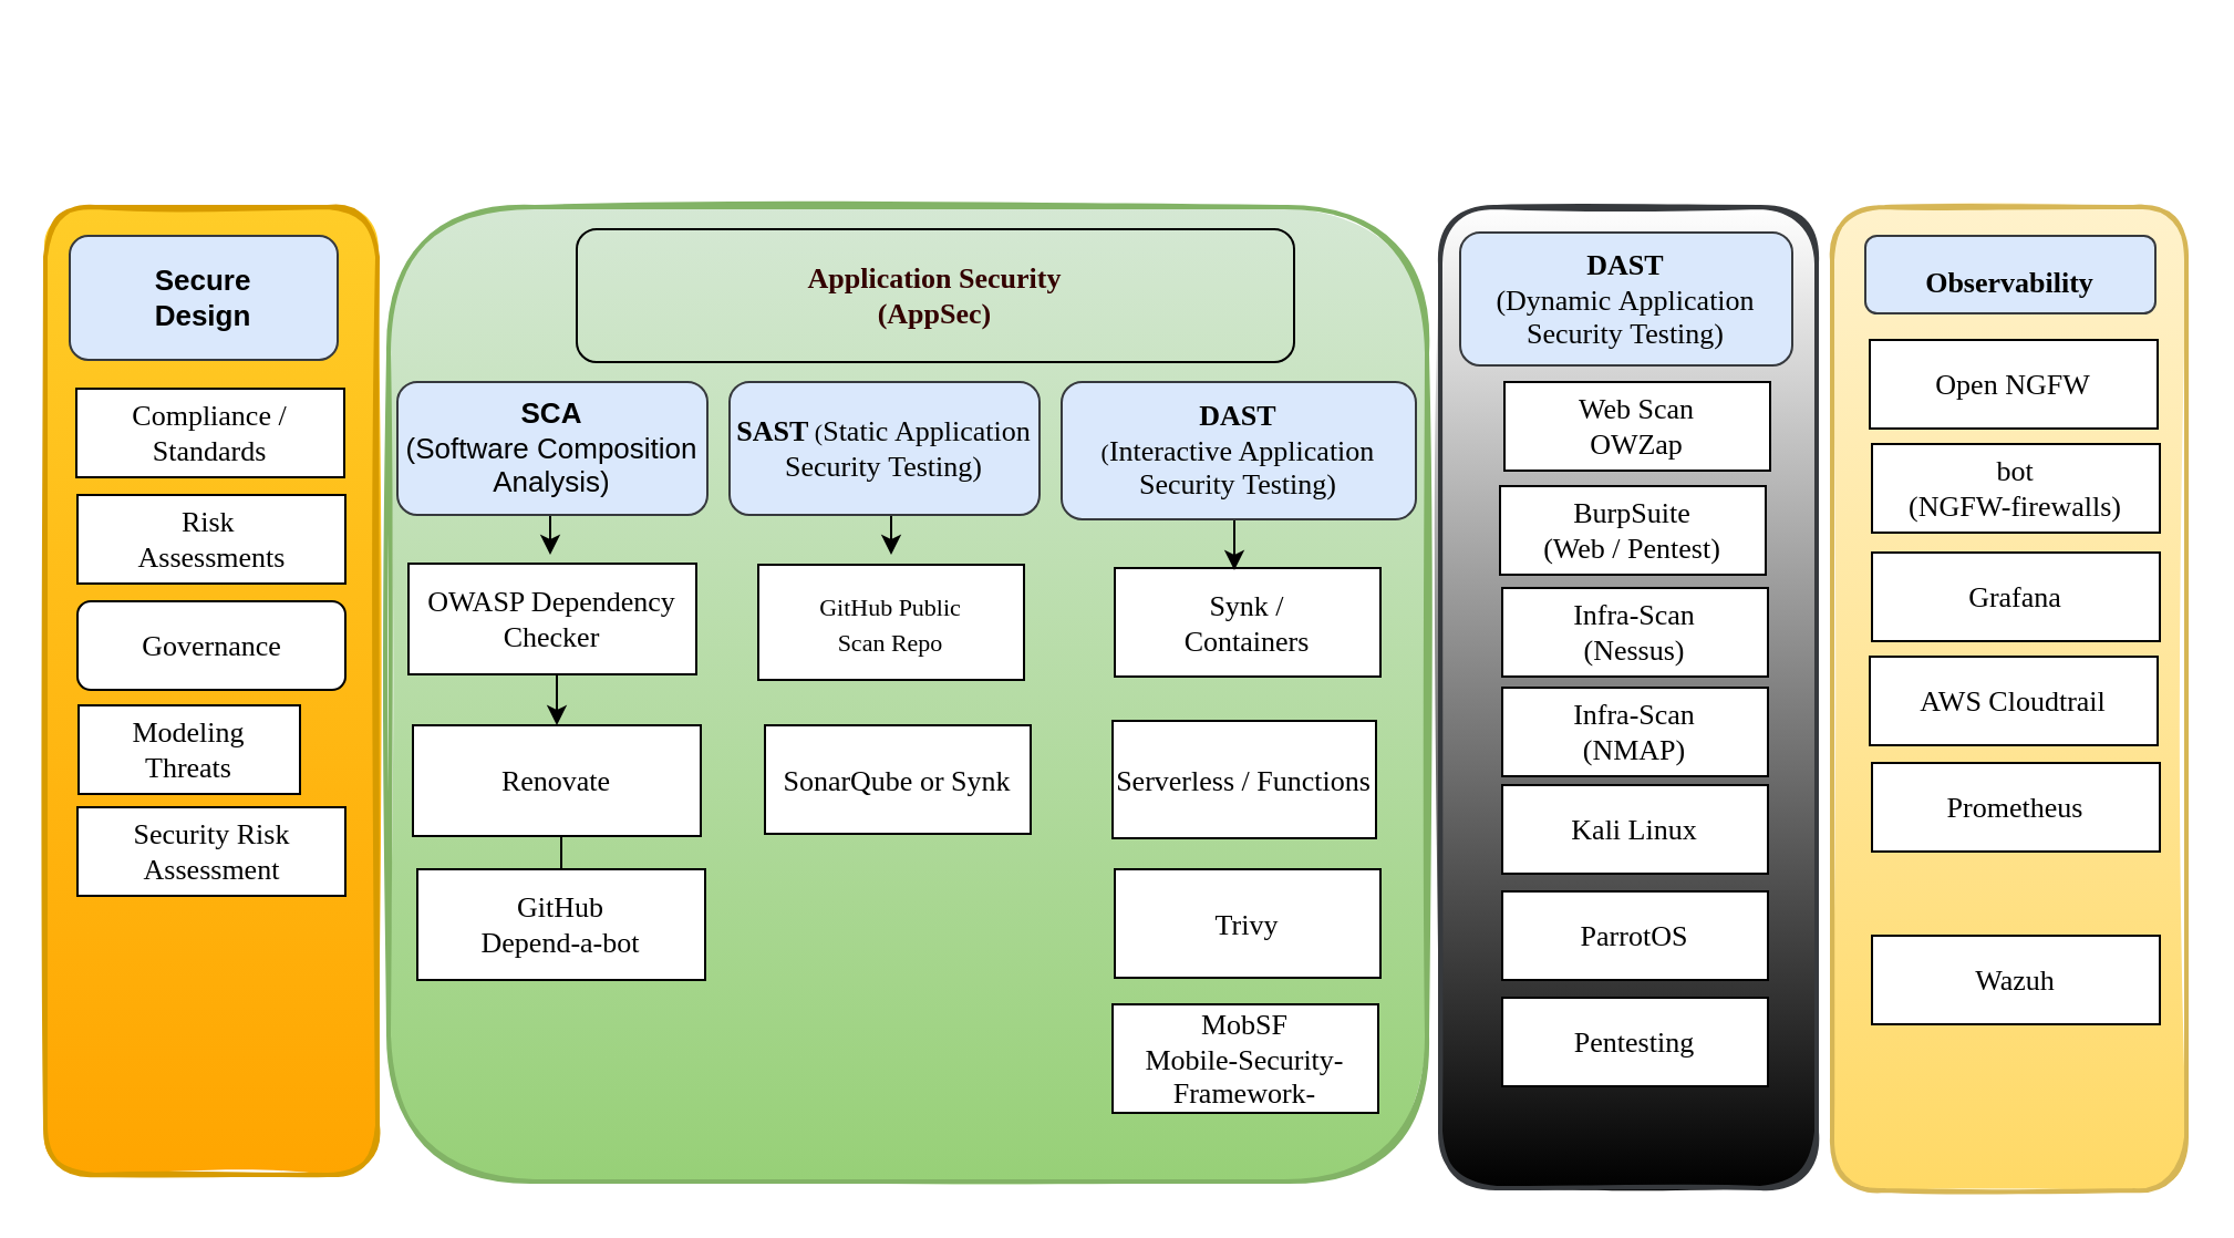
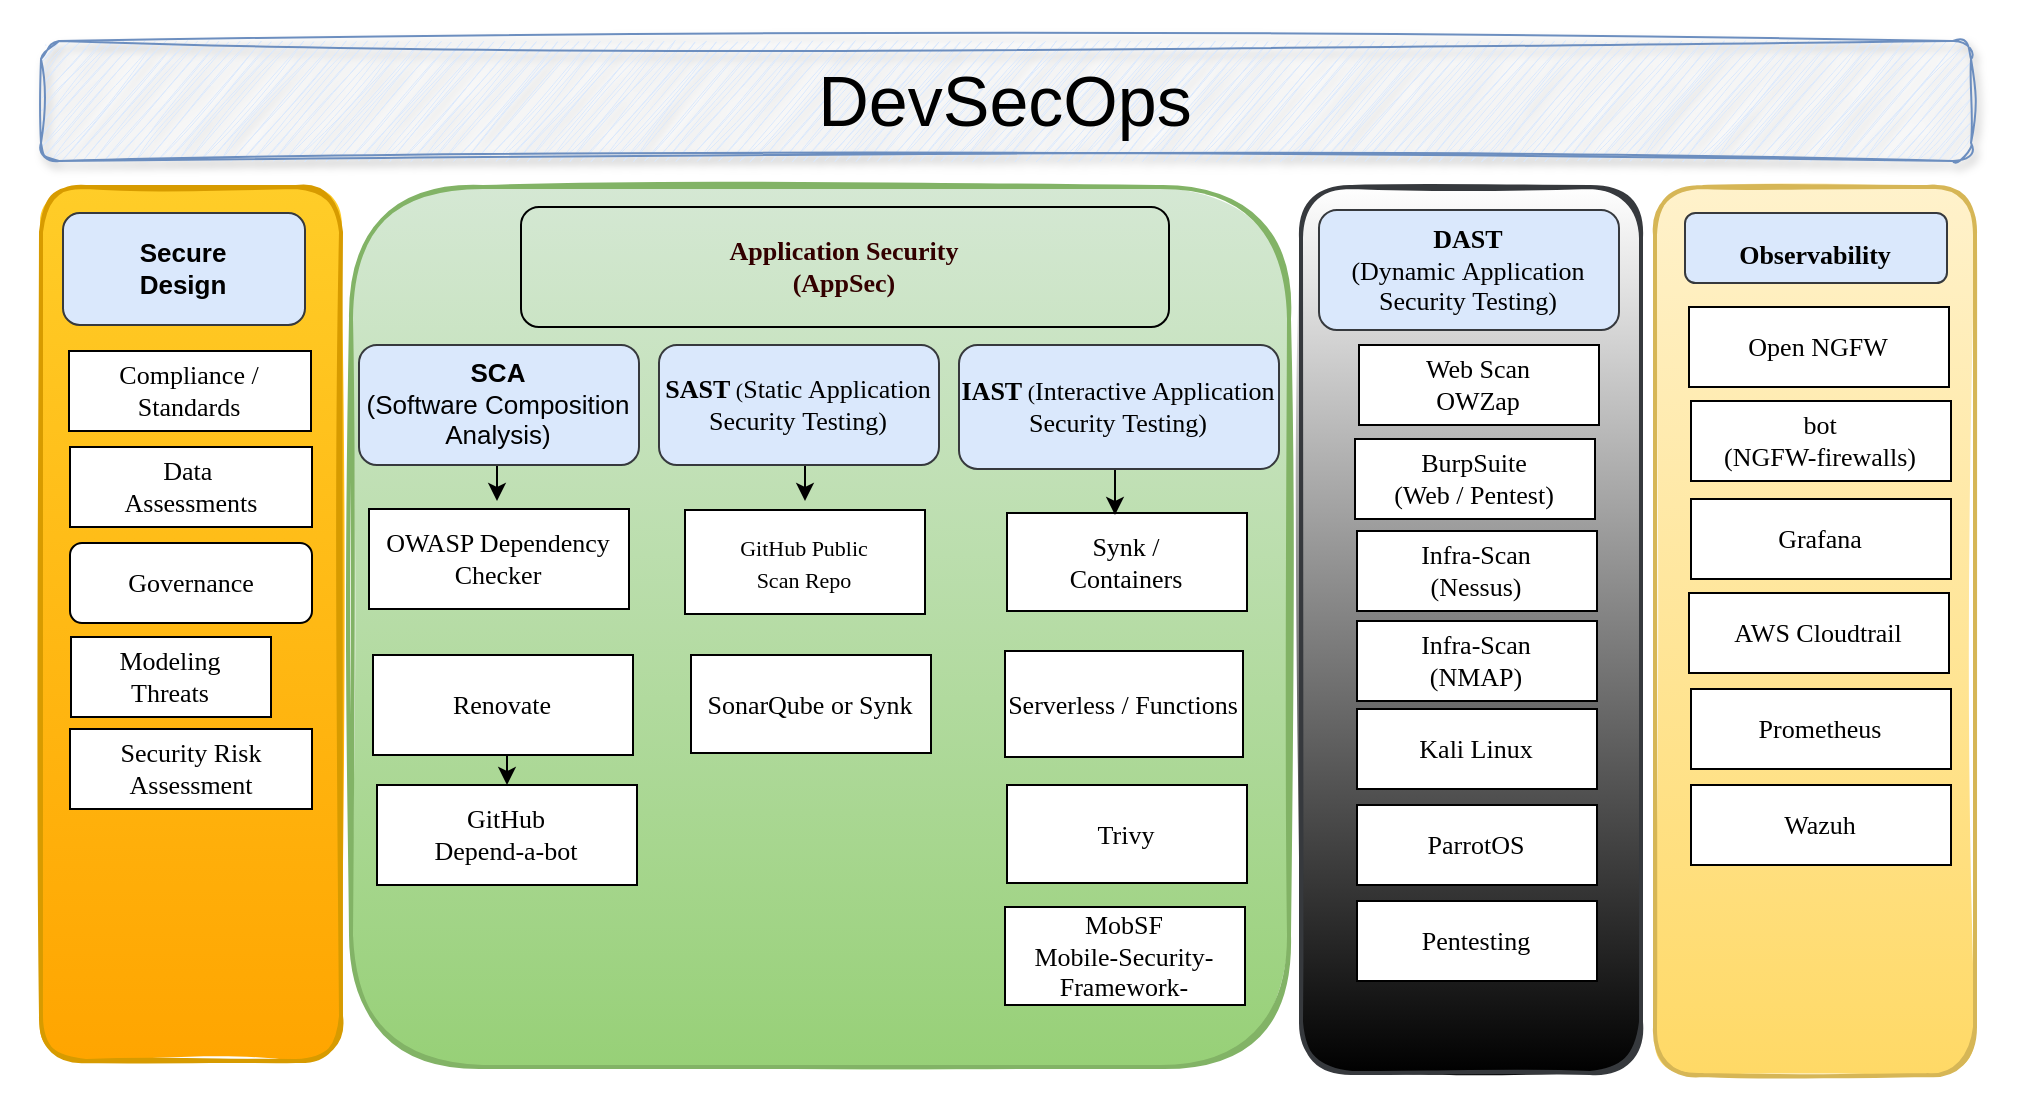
  <mxCell id="0" />
  <mxCell id="1" value="Base Layer" parent="0" />
  <mxCell id="2" value="" style="rounded=1;whiteSpace=wrap;html=1;strokeWidth=2;fillWeight=4;hachureGap=8;hachureAngle=45;fillColor=#d5e8d4;sketch=1;fontFamily=Verdana;fontSize=13;gradientColor=#97d077;strokeColor=#82b366;" parent="1" vertex="1"><mxGeometry x="175" y="93" width="469" height="440" as="geometry" /></mxCell>
  <mxCell id="3" value="" style="rounded=1;whiteSpace=wrap;html=1;strokeWidth=2;fillWeight=4;hachureGap=8;hachureAngle=45;fillColor=#ffcd28;sketch=1;fontFamily=Verdana;fontSize=13;gradientColor=#ffa500;strokeColor=#d79b00;spacing=0;" parent="1" vertex="1"><mxGeometry x="20" y="93" width="150" height="437" as="geometry" /></mxCell>
  <mxCell id="4" value="" style="rounded=1;whiteSpace=wrap;html=1;strokeWidth=2;fillWeight=4;hachureGap=8;hachureAngle=45;sketch=1;fontFamily=Verdana;fontSize=13;fillColor=default;strokeColor=#36393d;gradientColor=default;" parent="1" vertex="1"><mxGeometry x="650" y="93" width="170" height="443" as="geometry" /></mxCell>
  <mxCell id="5" value="" style="rounded=1;whiteSpace=wrap;html=1;strokeWidth=2;fillWeight=4;hachureGap=8;hachureAngle=45;fillColor=#fff2cc;sketch=1;fontFamily=Verdana;fontSize=13;gradientColor=#ffd966;strokeColor=#d6b656;" parent="1" vertex="1"><mxGeometry x="827" y="93" width="160" height="444" as="geometry" /></mxCell>
  <mxCell id="6" style="edgeStyle=orthogonalEdgeStyle;rounded=0;orthogonalLoop=1;jettySize=auto;html=1;exitX=0.5;exitY=1;exitDx=0;exitDy=0;entryX=0.5;entryY=0;entryDx=0;entryDy=0;" parent="1" source="29" edge="1"><mxGeometry relative="1" as="geometry"><mxPoint x="248" y="250" as="targetPoint" /></mxGeometry></mxCell>
  <mxCell id="7" style="edgeStyle=orthogonalEdgeStyle;rounded=0;orthogonalLoop=1;jettySize=auto;html=1;exitX=0.5;exitY=1;exitDx=0;exitDy=0;entryX=0.5;entryY=0;entryDx=0;entryDy=0;" parent="1" source="32" edge="1"><mxGeometry relative="1" as="geometry"><mxPoint x="402" y="250" as="targetPoint" /></mxGeometry></mxCell>
  <mxCell id="8" value="&lt;span style=&quot;font-size: 11px;&quot;&gt;GitHub Public &lt;br&gt;Scan Repo&lt;/span&gt;" style="rounded=0;whiteSpace=wrap;html=1;fontFamily=Verdana;fontSize=13;" parent="1" vertex="1"><mxGeometry x="342" y="254.5" width="120" height="52" as="geometry" /></mxCell>
  <mxCell id="9" value="Kali Linux" style="rounded=0;whiteSpace=wrap;html=1;fontFamily=Verdana;fontSize=13;" parent="1" vertex="1"><mxGeometry x="678" y="354" width="120" height="40" as="geometry" /></mxCell>
  <mxCell id="10" value="SonarQube or Synk" style="rounded=0;whiteSpace=wrap;html=1;fontFamily=Verdana;fontSize=13;" parent="1" vertex="1"><mxGeometry x="345" y="327" width="120" height="49" as="geometry" /></mxCell>
  <mxCell id="11" value="Infra-Scan&lt;br&gt;(Nessus)" style="rounded=0;whiteSpace=wrap;html=1;fontFamily=Verdana;fontSize=13;" parent="1" vertex="1"><mxGeometry x="678" y="265" width="120" height="40" as="geometry" /></mxCell>
  <mxCell id="12" value="Serverless / Functions" style="rounded=0;whiteSpace=wrap;html=1;fontFamily=Verdana;fontSize=13;" parent="1" vertex="1"><mxGeometry x="502" y="325" width="119" height="53" as="geometry" /></mxCell>
  <mxCell id="13" value="GitHub&lt;br&gt;Depend-a-bot" style="rounded=0;whiteSpace=wrap;html=1;fontFamily=Verdana;fontSize=13;align=center;" parent="1" vertex="1"><mxGeometry x="188" y="392" width="130" height="50" as="geometry" /></mxCell>
- <mxCell id="14" style="edgeStyle=orthogonalEdgeStyle;rounded=0;orthogonalLoop=1;jettySize=auto;html=1;exitX=0.5;exitY=1;exitDx=0;exitDy=0;entryX=0.5;entryY=0;entryDx=0;entryDy=0;endArrow=none;" parent="1" source="46" target="13" edge="1"><mxGeometry relative="1" as="geometry" /></mxCell>
+ <mxCell id="14" style="edgeStyle=orthogonalEdgeStyle;rounded=0;orthogonalLoop=1;jettySize=auto;html=1;exitX=0.5;exitY=1;exitDx=0;exitDy=0;entryX=0.5;entryY=0;entryDx=0;entryDy=0;" parent="1" source="46" target="13" edge="1"><mxGeometry relative="1" as="geometry" /></mxCell>
  <mxCell id="15" value="Grafana" style="rounded=0;whiteSpace=wrap;html=1;fontFamily=Verdana;fontSize=13;" parent="1" vertex="1"><mxGeometry x="845" y="249" width="130" height="40" as="geometry" /></mxCell>
- <mxCell id="16" value="Risk&amp;nbsp;&lt;div&gt;Assessments&lt;/div&gt;" style="rounded=0;whiteSpace=wrap;html=1;fontFamily=Verdana;fontSize=13;" parent="1" vertex="1"><mxGeometry x="34.5" y="223" width="121" height="40" as="geometry" /></mxCell>
+ <mxCell id="16" value="Data&amp;nbsp;&lt;div&gt;Assessments&lt;/div&gt;" style="rounded=0;whiteSpace=wrap;html=1;fontFamily=Verdana;fontSize=13;" parent="1" vertex="1"><mxGeometry x="34.5" y="223" width="121" height="40" as="geometry" /></mxCell>
  <mxCell id="17" value="Security Risk Assessment" style="rounded=0;whiteSpace=wrap;html=1;fontFamily=Verdana;fontSize=13;" parent="1" vertex="1"><mxGeometry x="34.5" y="364" width="121" height="40" as="geometry" /></mxCell>
  <mxCell id="18" value="Governance" style="whiteSpace=wrap;html=1;fontFamily=Verdana;fontSize=13;rounded=1;" parent="1" vertex="1"><mxGeometry x="34.5" y="271" width="121" height="40" as="geometry" /></mxCell>
  <mxCell id="19" value="Synk / &lt;br&gt;Containers" style="rounded=0;whiteSpace=wrap;html=1;fontFamily=Verdana;fontSize=13;" parent="1" vertex="1"><mxGeometry x="503" y="256" width="120" height="49" as="geometry" /></mxCell>
  <mxCell id="20" value="MobSF&lt;br&gt;Mobile-Security-Framework-" style="rounded=0;whiteSpace=wrap;html=1;fontFamily=Verdana;fontSize=13;" parent="1" vertex="1"><mxGeometry x="502" y="453" width="120" height="49" as="geometry" /></mxCell>
  <mxCell id="21" value="ParrotOS" style="rounded=0;whiteSpace=wrap;html=1;fontFamily=Verdana;fontSize=13;" parent="1" vertex="1"><mxGeometry x="678" y="402" width="120" height="40" as="geometry" /></mxCell>
  <mxCell id="22" style="edgeStyle=orthogonalEdgeStyle;rounded=0;orthogonalLoop=1;jettySize=auto;html=1;exitX=0.5;exitY=1;exitDx=0;exitDy=0;entryX=0.45;entryY=0.02;entryDx=0;entryDy=0;entryPerimeter=0;" parent="1" source="37" target="19" edge="1"><mxGeometry relative="1" as="geometry" /></mxCell>
  <mxCell id="23" value="Pentesting" style="rounded=0;whiteSpace=wrap;html=1;fontFamily=Verdana;fontSize=13;" vertex="1" parent="1"><mxGeometry x="678" y="450" width="120" height="40" as="geometry" /></mxCell>
  <mxCell id="24" value="Prometheus" style="rounded=0;whiteSpace=wrap;html=1;fontFamily=Verdana;fontSize=13;" vertex="1" parent="1"><mxGeometry x="845" y="344" width="130" height="40" as="geometry" /></mxCell>
- <mxCell id="25" value="Wazuh" style="rounded=0;whiteSpace=wrap;html=1;fontFamily=Verdana;fontSize=13;" vertex="1" parent="1"><mxGeometry x="845" y="422" width="130" height="40" as="geometry" /></mxCell>
+ <mxCell id="25" value="Wazuh" style="rounded=0;whiteSpace=wrap;html=1;fontFamily=Verdana;fontSize=13;" vertex="1" parent="1"><mxGeometry x="845" y="392" width="130" height="40" as="geometry" /></mxCell>
  <mxCell id="26" value="Data Layer" parent="0" />
+ <mxCell id="27" value="&lt;font style=&quot;font-size: 35px;&quot;&gt;DevSecOps&lt;/font&gt;" style="rounded=1;whiteSpace=wrap;html=1;fillColor=#dae8fc;strokeColor=#6c8ebf;glass=0;shadow=1;sketch=1;curveFitting=1;jiggle=2;" parent="26" vertex="1"><mxGeometry x="20" y="20" width="965" height="60" as="geometry" /></mxCell>
  <mxCell id="28" value="&lt;p style=&quot;font-size: 13px;&quot;&gt;&lt;b&gt;Secure&lt;br&gt;Design&lt;/b&gt;&lt;/p&gt;" style="rounded=1;whiteSpace=wrap;html=1;fontSize=23;fillColor=#DAE8FC;strokeColor=#36393d;spacing=0;" parent="26" vertex="1"><mxGeometry x="31" y="106" width="121" height="56" as="geometry" /></mxCell>
  <mxCell id="29" value="SCA &lt;br&gt;&lt;span style=&quot;font-weight: normal;&quot;&gt;(Software Composition Analysis)&lt;/span&gt;" style="rounded=1;whiteSpace=wrap;html=1;fontSize=13;fontStyle=1;spacing=0;fillColor=#DAE8FC;strokeColor=#36393d;" parent="26" vertex="1"><mxGeometry x="179" y="172" width="140" height="60" as="geometry" /></mxCell>
  <mxCell id="30" value="&lt;p style=&quot;font-size: 13px;&quot;&gt;&lt;font style=&quot;font-size: 13px;&quot; face=&quot;Verdana&quot;&gt;&lt;span style=&quot;line-height: 0.1;&quot;&gt;&lt;b&gt;DAST&lt;/b&gt;&lt;/span&gt;&lt;span style=&quot;line-height: 0.1;&quot;&gt; (Dynamic&amp;nbsp;&lt;/span&gt;&lt;span style=&quot;background-color: initial;&quot;&gt;Application Security&amp;nbsp;&lt;/span&gt;&lt;span style=&quot;background-color: initial;&quot;&gt;Testing)&lt;/span&gt;&lt;/font&gt;&lt;/p&gt;" style="rounded=1;html=1;fontSize=10;whiteSpace=wrap;align=center;fillColor=#DAE8FC;strokeColor=#36393d;" parent="26" vertex="1"><mxGeometry x="659" y="104.5" width="150" height="60" as="geometry" /></mxCell>
  <mxCell id="31" value="&lt;font style=&quot;font-size: 13px;&quot; face=&quot;Verdana&quot;&gt;&lt;b&gt;Observability&lt;/b&gt;&lt;/font&gt;" style="rounded=1;whiteSpace=wrap;html=1;fontSize=23;fillColor=#DAE8FC;strokeColor=#36393d;" parent="26" vertex="1"><mxGeometry x="842" y="106" width="131" height="35" as="geometry" /></mxCell>
  <mxCell id="32" value="&lt;p style=&quot;font-size: 13px;&quot;&gt;&lt;font face=&quot;Verdana&quot;&gt;&lt;span style=&quot;line-height: 0.1;&quot;&gt;&lt;b&gt;SAST&lt;/b&gt;&lt;/span&gt;&lt;span style=&quot;line-height: 0.1;&quot;&gt;&lt;span style=&quot;font-size: 11px;&quot;&gt; (&lt;/span&gt;&lt;font style=&quot;font-size: 13px;&quot;&gt;Static&lt;/font&gt;&lt;span style=&quot;font-size: 11px;&quot;&gt;&amp;nbsp;&lt;/span&gt;&lt;/span&gt;&lt;/font&gt;&lt;span style=&quot;font-family: Verdana; font-size: 13px; background-color: initial;&quot;&gt;Application Security&amp;nbsp;&lt;/span&gt;&lt;span style=&quot;background-color: initial; line-height: 0.1;&quot;&gt;&lt;font style=&quot;font-size: 13px;&quot; face=&quot;Verdana&quot;&gt;Testing&lt;/font&gt;&lt;/span&gt;&lt;font style=&quot;background-color: initial; font-size: 13px; line-height: 0.1;&quot; face=&quot;Verdana&quot;&gt;)&lt;/font&gt;&lt;/p&gt;" style="rounded=1;html=1;fontSize=10;align=center;whiteSpace=wrap;fillColor=#DAE8FC;strokeColor=#36393d;" parent="26" vertex="1"><mxGeometry x="329" y="172" width="140" height="60" as="geometry" /></mxCell>
  <mxCell id="33" value="Compliance / Standards" style="rounded=0;whiteSpace=wrap;html=1;fontFamily=Verdana;fontSize=13;" parent="26" vertex="1"><mxGeometry x="34" y="175" width="121" height="40" as="geometry" /></mxCell>
  <mxCell id="34" value="Modeling &lt;br&gt;Threats" style="rounded=0;whiteSpace=wrap;html=1;fontFamily=Verdana;fontSize=13;" parent="26" vertex="1"><mxGeometry x="35" y="318" width="100" height="40" as="geometry" /></mxCell>
- <mxCell id="35" style="edgeStyle=orthogonalEdgeStyle;rounded=0;orthogonalLoop=1;jettySize=auto;html=1;exitX=0.5;exitY=1;exitDx=0;exitDy=0;entryX=0.5;entryY=0;entryDx=0;entryDy=0;" parent="26" source="36" target="46" edge="1"><mxGeometry relative="1" as="geometry" /></mxCell>
  <mxCell id="36" value="OWASP Dependency Checker" style="rounded=0;whiteSpace=wrap;html=1;fontFamily=Verdana;fontSize=13;align=center;" parent="26" vertex="1"><mxGeometry x="184" y="254" width="130" height="50" as="geometry" /></mxCell>
- <mxCell id="37" value="&lt;p style=&quot;font-size: 13px;&quot;&gt;&lt;font face=&quot;Verdana&quot;&gt;&lt;span style=&quot;line-height: 0.1;&quot;&gt;&lt;b&gt;DAST&lt;/b&gt;&lt;/span&gt;&lt;span style=&quot;line-height: 0.1;&quot;&gt;&lt;span style=&quot;font-size: 11px;&quot;&gt; (&lt;/span&gt;&lt;font style=&quot;font-size: 13px;&quot;&gt;Interactive&lt;/font&gt;&lt;span style=&quot;font-size: 11px;&quot;&gt;&amp;nbsp;&lt;/span&gt;&lt;/span&gt;&lt;/font&gt;&lt;span style=&quot;font-family: Verdana; font-size: 13px; background-color: initial;&quot;&gt;Application Security&amp;nbsp;&lt;/span&gt;&lt;span style=&quot;background-color: initial; line-height: 0.1;&quot;&gt;&lt;font style=&quot;font-size: 13px;&quot; face=&quot;Verdana&quot;&gt;Testing&lt;/font&gt;&lt;/span&gt;&lt;font style=&quot;background-color: initial; font-size: 13px; line-height: 0.1;&quot; face=&quot;Verdana&quot;&gt;)&lt;/font&gt;&lt;/p&gt;" style="rounded=1;html=1;fontSize=10;align=center;whiteSpace=wrap;fillColor=#DAE8FC;strokeColor=#36393d;" parent="26" vertex="1"><mxGeometry x="479" y="172" width="160" height="62" as="geometry" /></mxCell>
+ <mxCell id="37" value="&lt;p style=&quot;font-size: 13px;&quot;&gt;&lt;font face=&quot;Verdana&quot;&gt;&lt;span style=&quot;line-height: 0.1;&quot;&gt;&lt;b&gt;IAST&lt;/b&gt;&lt;/span&gt;&lt;span style=&quot;line-height: 0.1;&quot;&gt;&lt;span style=&quot;font-size: 11px;&quot;&gt; (&lt;/span&gt;&lt;font style=&quot;font-size: 13px;&quot;&gt;Interactive&lt;/font&gt;&lt;span style=&quot;font-size: 11px;&quot;&gt;&amp;nbsp;&lt;/span&gt;&lt;/span&gt;&lt;/font&gt;&lt;span style=&quot;font-family: Verdana; font-size: 13px; background-color: initial;&quot;&gt;Application Security&amp;nbsp;&lt;/span&gt;&lt;span style=&quot;background-color: initial; line-height: 0.1;&quot;&gt;&lt;font style=&quot;font-size: 13px;&quot; face=&quot;Verdana&quot;&gt;Testing&lt;/font&gt;&lt;/span&gt;&lt;font style=&quot;background-color: initial; font-size: 13px; line-height: 0.1;&quot; face=&quot;Verdana&quot;&gt;)&lt;/font&gt;&lt;/p&gt;" style="rounded=1;html=1;fontSize=10;align=center;whiteSpace=wrap;fillColor=#DAE8FC;strokeColor=#36393d;" parent="26" vertex="1"><mxGeometry x="479" y="172" width="160" height="62" as="geometry" /></mxCell>
  <mxCell id="38" value="Trivy" style="rounded=0;whiteSpace=wrap;html=1;fontFamily=Verdana;fontSize=13;" parent="26" vertex="1"><mxGeometry x="503" y="392" width="120" height="49" as="geometry" /></mxCell>
  <mxCell id="39" value="BurpSuite&lt;br&gt;(Web / Pentest)" style="rounded=0;whiteSpace=wrap;html=1;fontFamily=Verdana;fontSize=13;" parent="26" vertex="1"><mxGeometry x="677" y="219" width="120" height="40" as="geometry" /></mxCell>
  <mxCell id="40" value="Infra-Scan&lt;br&gt;(NMAP)" style="rounded=0;whiteSpace=wrap;html=1;fontFamily=Verdana;fontSize=13;" parent="26" vertex="1"><mxGeometry x="678" y="310" width="120" height="40" as="geometry" /></mxCell>
  <mxCell id="41" value="Web Scan&lt;br&gt;OWZap" style="rounded=0;whiteSpace=wrap;html=1;fontFamily=Verdana;fontSize=13;" parent="26" vertex="1"><mxGeometry x="679" y="172" width="120" height="40" as="geometry" /></mxCell>
  <mxCell id="42" value="bot &lt;br&gt;(NGFW-firewalls)" style="rounded=0;whiteSpace=wrap;html=1;fontFamily=Verdana;fontSize=13;" parent="26" vertex="1"><mxGeometry x="845" y="200" width="130" height="40" as="geometry" /></mxCell>
  <mxCell id="43" value="Open NGFW" style="rounded=0;whiteSpace=wrap;html=1;fontFamily=Verdana;fontSize=13;" parent="26" vertex="1"><mxGeometry x="844" y="153" width="130" height="40" as="geometry" /></mxCell>
  <mxCell id="44" value="AWS Cloudtrail" style="rounded=0;whiteSpace=wrap;html=1;fontFamily=Verdana;fontSize=13;" parent="26" vertex="1"><mxGeometry x="844" y="296" width="130" height="40" as="geometry" /></mxCell>
  <mxCell id="45" value="&lt;p style=&quot;font-size: 13px;&quot;&gt;&lt;font color=&quot;#330000&quot; face=&quot;Verdana&quot;&gt;&lt;b&gt;Application Security &lt;br&gt;(AppSec)&lt;/b&gt;&lt;/font&gt;&lt;/p&gt;" style="rounded=1;html=1;fontSize=10;align=center;whiteSpace=wrap;fillColor=none;" parent="26" vertex="1"><mxGeometry x="260" y="103" width="324" height="60" as="geometry" /></mxCell>
  <mxCell id="46" value="Renovate" style="rounded=0;whiteSpace=wrap;html=1;fontFamily=Verdana;fontSize=13;align=center;" parent="26" vertex="1"><mxGeometry x="186" y="327" width="130" height="50" as="geometry" /></mxCell>
